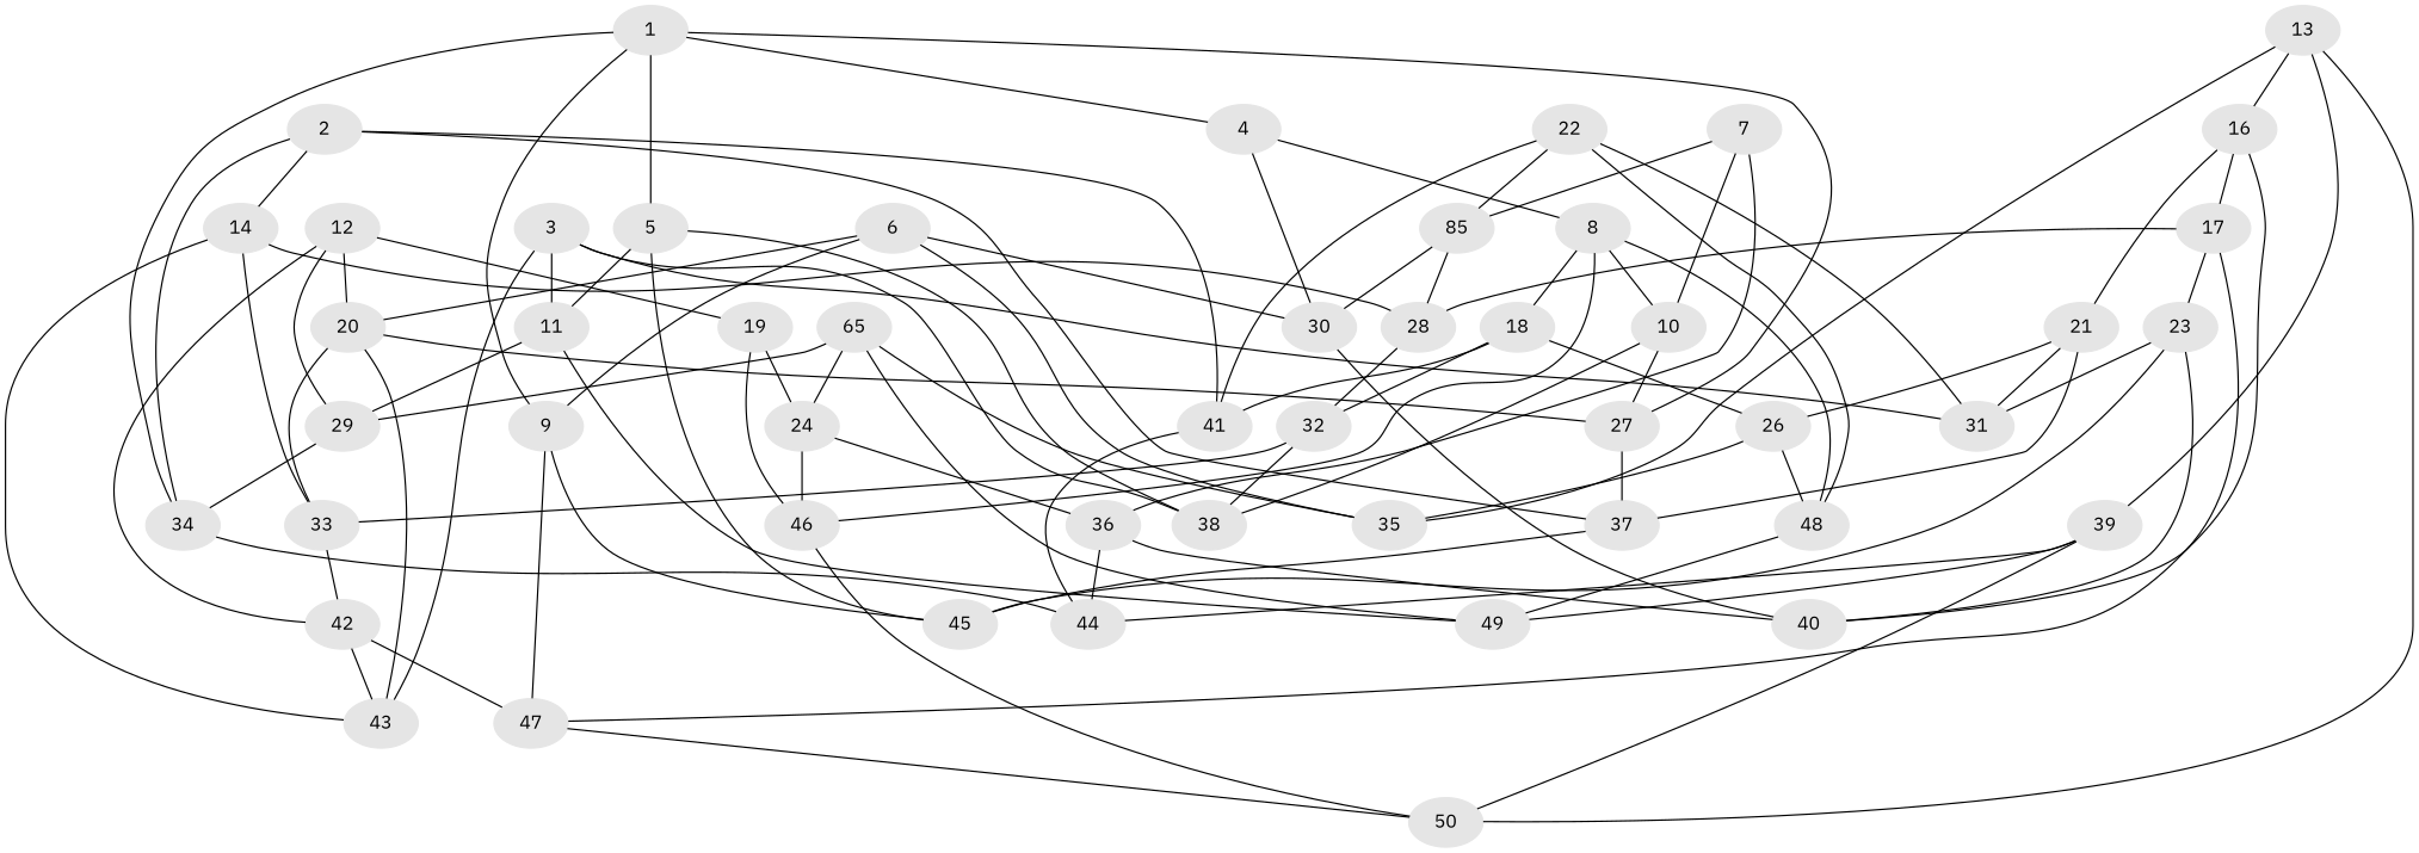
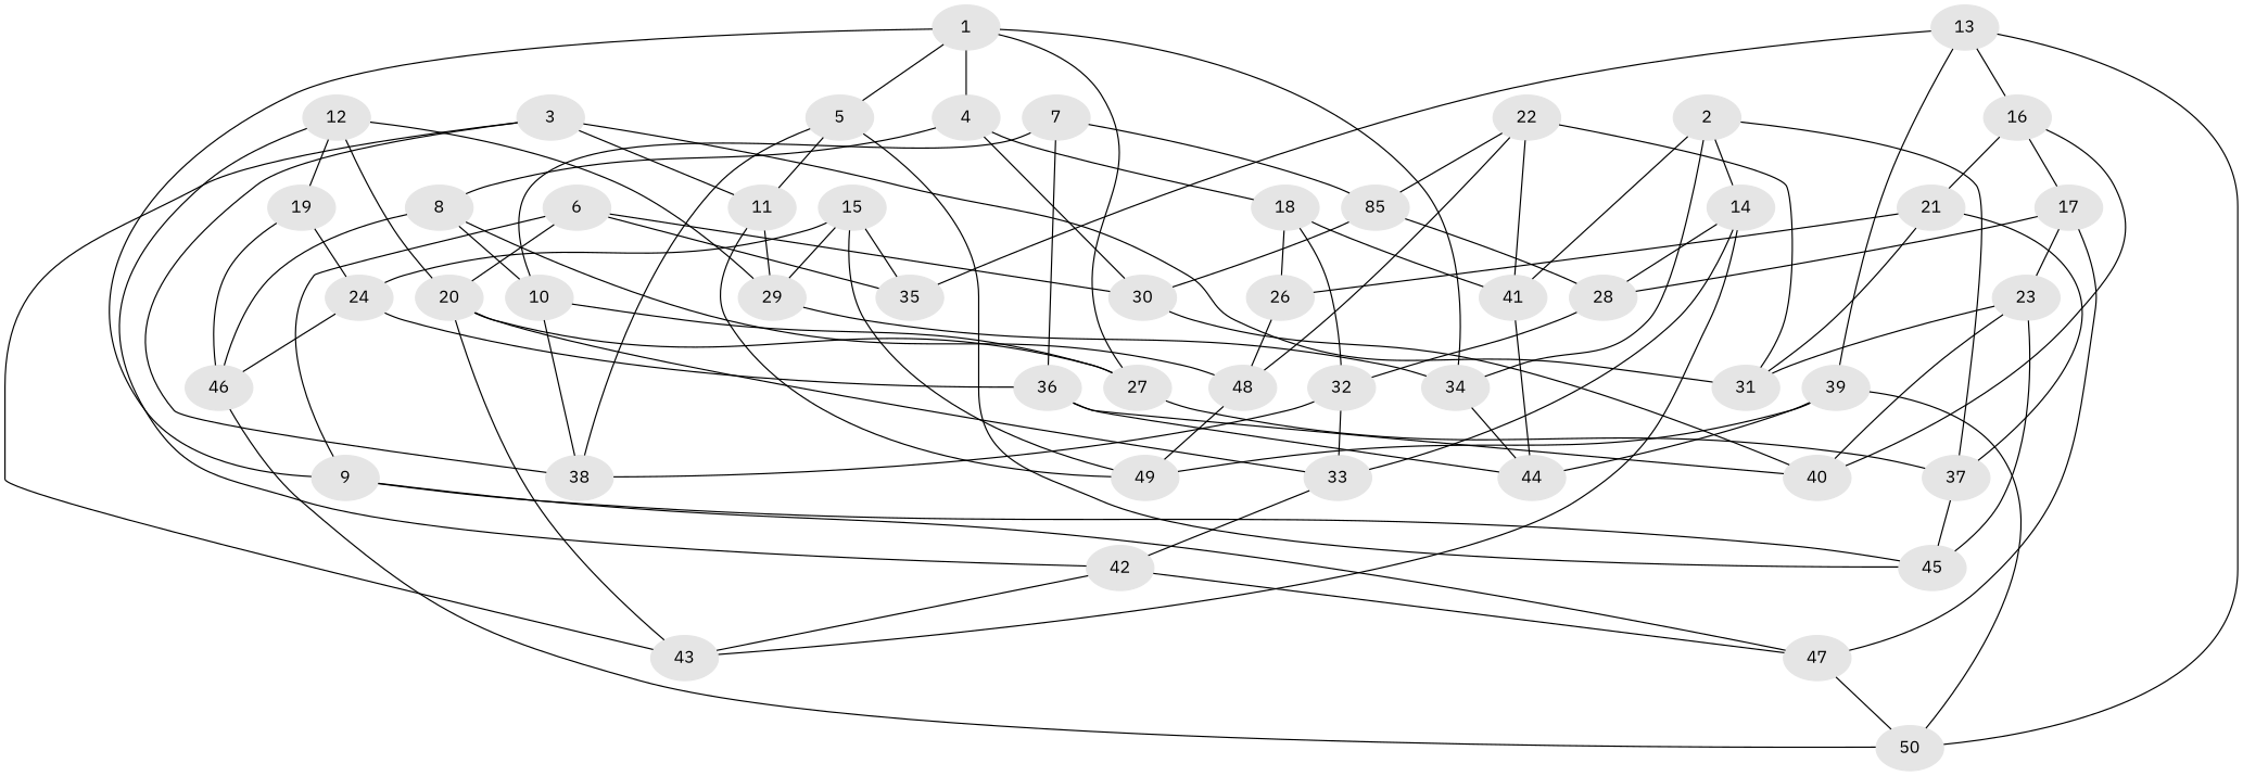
  graph {
    fontname="IBM Plex Sans"
    node [color=gray90 fontname="IBM Plex Sans" style=filled]
    edge [fontname="IBM Plex Sans"]
    1
    4
    5
    9
    34
    27
    8
    18
    30
    11
    38
    45
    47
    44
    2
    14
    37
    41
    43
    28
    33
    3
    31
    29
    49
    10
    46
    48
    26
    32
    40
    6
    20
    35
    7
    n36 [label=85]
    36
    50
    12
    19
    42
    24
    13
    16
    39
    17
    21
-   15 [label=65]
+   15
    23
    22
    1 -- 4
    1 -- 5
    1 -- 9
    1 -- 34
    1 -- 27
    4 -- 8
-   8 -- 18
+   4 -- 18
    4 -- 30
    5 -- 11
    5 -- 38
    5 -- 45
    9 -- 45
    9 -- 47
    34 -- 44
    27 -- 37
    8 -- 10
    8 -- 46
    8 -- 48
    18 -- 41
    18 -- 26
    18 -- 32
    30 -- 40
    11 -- 29
    11 -- 49
    47 -- 50
    2 -- 34
    2 -- 14
    2 -- 37
    2 -- 41
    14 -- 43
    14 -- 28
    14 -- 33
    37 -- 45
    41 -- 44
    28 -- 32
    33 -- 42
    3 -- 11
    3 -- 38
    3 -- 43
    3 -- 31
    29 -- 34
    10 -- 27
    10 -- 38
    46 -- 50
    48 -- 49
    26 -- 48
-   26 -- 35
    32 -- 38
    32 -- 33
    6 -- 9
    6 -- 30
    6 -- 20
    6 -- 35
    20 -- 27
    20 -- 43
    20 -- 33
    7 -- 10
    7 -- n36
    7 -- 36
    n36 -- 30
    n36 -- 28
    36 -- 44
    36 -- 40
    12 -- 29
    12 -- 20
    12 -- 19
    12 -- 42
    19 -- 46
    19 -- 24
    42 -- 47
    42 -- 43
    24 -- 46
    24 -- 36
    13 -- 35
    13 -- 50
    13 -- 16
    13 -- 39
    16 -- 40
    16 -- 17
    16 -- 21
    39 -- 44
    39 -- 49
    39 -- 50
    17 -- 47
    17 -- 28
    17 -- 23
    21 -- 37
    21 -- 31
    21 -- 26
    15 -- 29
    15 -- 49
    15 -- 35
    15 -- 24
    23 -- 45
    23 -- 31
    23 -- 40
    22 -- 41
    22 -- 31
    22 -- 48
    22 -- n36
  }
